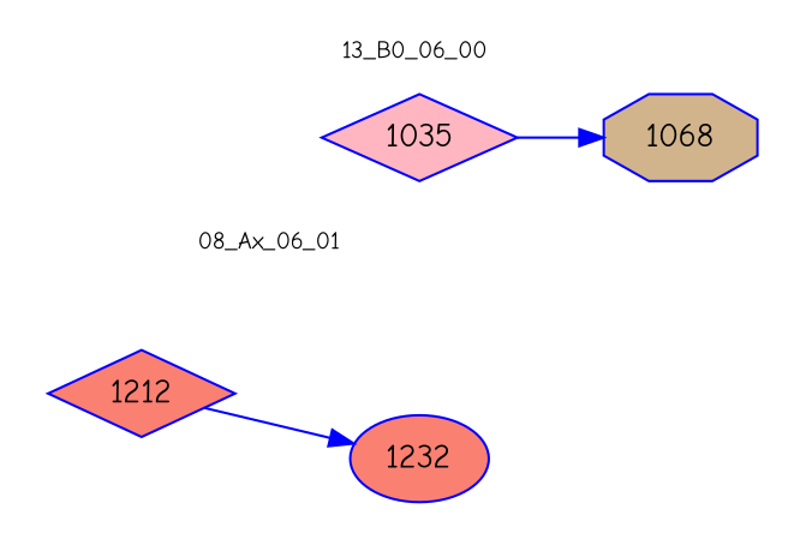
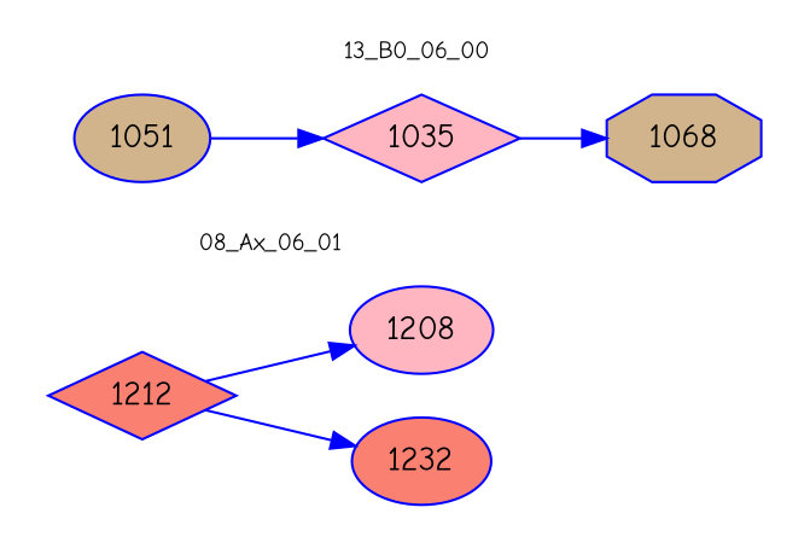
  digraph {
    fontname="Comic Neue"
    rankdir=LR
    node [color=blue fillcolor=salmon fontname="Comic Neue" shape=ellipse style=filled]
    edge [color=blue fontname="Comic Neue"]
    n1 [label=1212 shape=diamond]
    n2 [label=1232]
+   n3 [fillcolor=lightpink label=1208]
+   n4 [fillcolor=tan label=1051]
    n5 [fillcolor=lightpink label=1035 shape=diamond]
    n6 [fillcolor=tan label=1068 shape=octagon]
    subgraph cluster_1 {
      color=white
      fontsize=10
      label="08_Ax_06_01"
      n1
      n2
+     n3
    }
    subgraph cluster_2 {
      color=white
      fontsize=10
      label="13_B0_06_00"
+     n4
      n5
      n6
    }
    n1 -> n2
+   n1 -> n3
+   n4 -> n5
    n5 -> n6
  }
